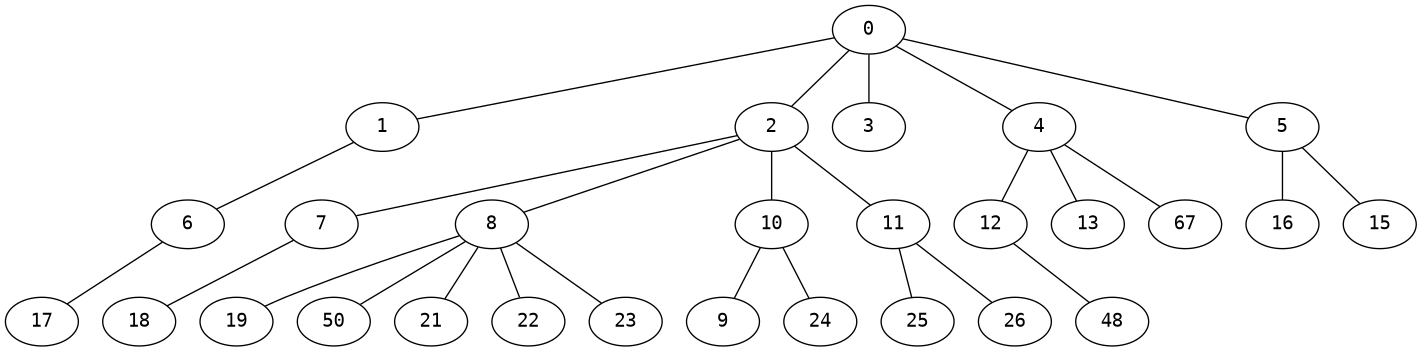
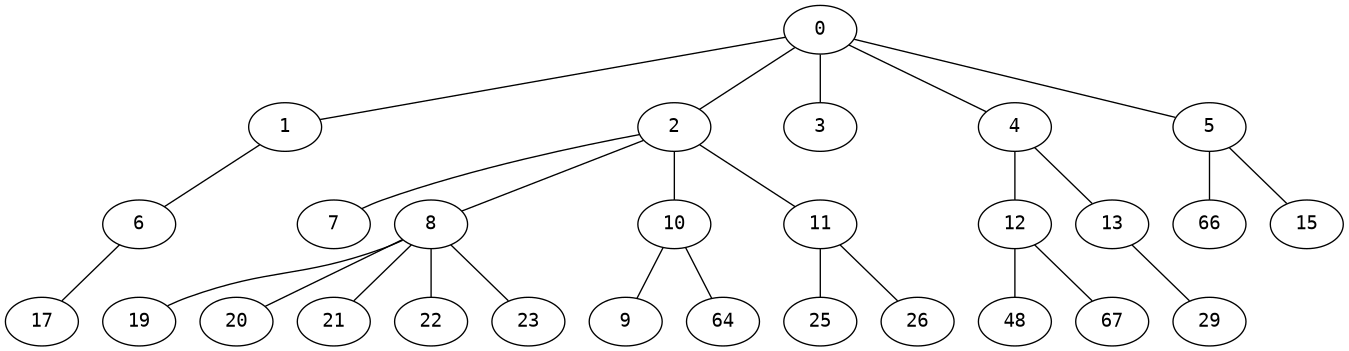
  graph {
    fontname="DejaVu Sans Mono"
    node [fontname="DejaVu Sans Mono"]
    edge [fontname="DejaVu Sans Mono"]
    0
    1
    2
    3
    4
    5
    6
    7
    8
    10
    11
    12
    13
-   16
+   16 [label=66]
    15
    17
-   18
    19
-   20 [label=50]
+   20
    21
    22
    23
    9
-   24
+   24 [label=64]
    25
    26
    n27 [label=48]
    n28 [label=67]
+   29
    0 -- 1
    0 -- 2
    0 -- 3
    0 -- 4
    0 -- 5
    1 -- 6
    2 -- 7
    2 -- 8
    2 -- 10
    2 -- 11
    4 -- 12
    4 -- 13
    5 -- 16
    5 -- 15
    6 -- 17
-   7 -- 18
    8 -- 19
    8 -- 20
    8 -- 21
    8 -- 22
    8 -- 23
    10 -- 9
    10 -- 24
    11 -- 25
    11 -- 26
    12 -- n27
-   4 -- n28
+   12 -- n28
+   13 -- 29
  }
